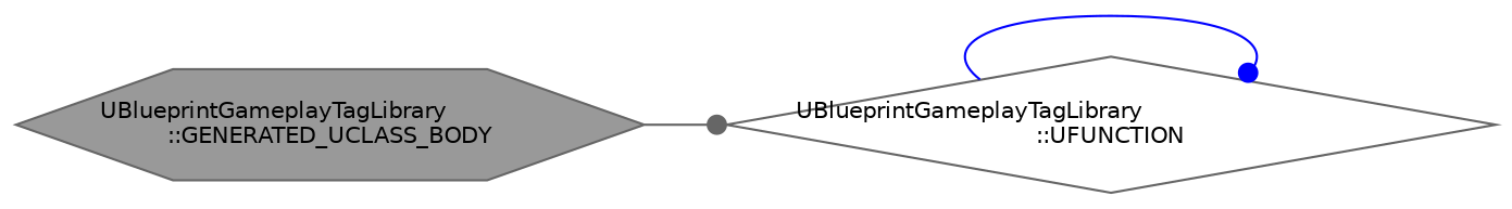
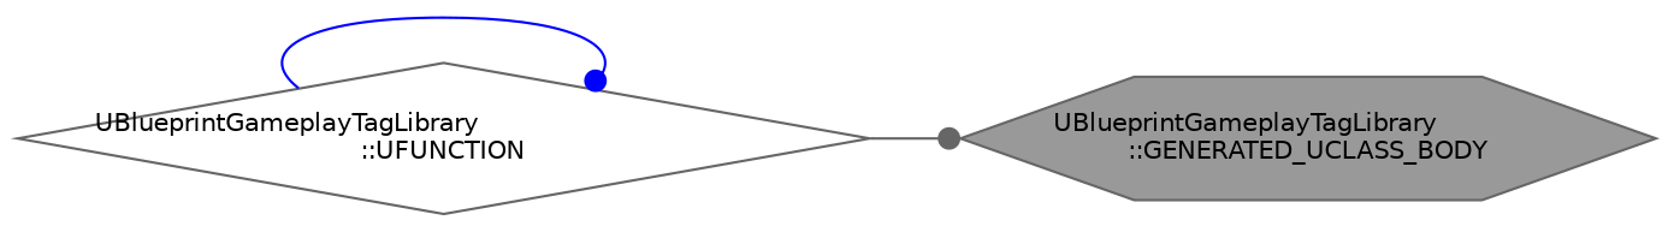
  digraph {
    rankdir=LR
    fontname="DejaVu Sans"
    node [fontname="DejaVu Sans" fontsize=10 style=filled]
    edge [fontname="DejaVu Sans" fontsize=10 labelfontname=Helvetica labelfontsize=10 style=solid arrowhead=dot]
    n1 [color=gray40 fillcolor=grey60 fontcolor=black height=0.2 label="UBlueprintGameplayTagLibrary\l::GENERATED_UCLASS_BODY" shape=hexagon width=0.4]
    n2 [color=grey40 fillcolor=white height=0.2 label="UBlueprintGameplayTagLibrary\l::UFUNCTION" shape=diamond width=0.4]
-   n1 -> n2 [color=gray40]
+   n2 -> n1 [color=gray40]
    n2 -> n2 [color=blue]
  }
